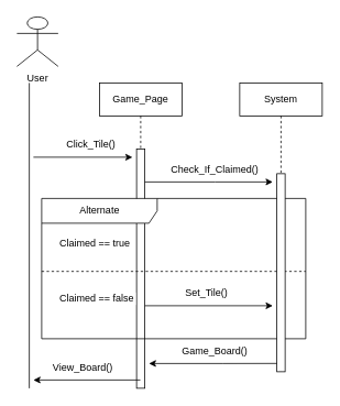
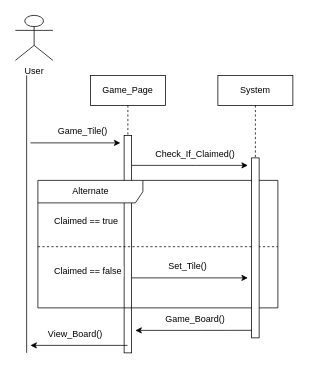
  <mxCell id="0" />
  <mxCell id="1" parent="0" />
  <mxCell id="2" value="User" style="shape=umlActor;verticalLabelPosition=bottom;verticalAlign=top;html=1;outlineConnect=0;" vertex="1" parent="1"><mxGeometry x="20" y="20" width="50" height="60" as="geometry" /></mxCell>
  <mxCell id="3" value="Game_Page" style="shape=umlLifeline;perimeter=lifelinePerimeter;whiteSpace=wrap;html=1;container=1;collapsible=0;recursiveResize=0;outlineConnect=0;" vertex="1" parent="1"><mxGeometry x="120" y="100" width="100" height="370" as="geometry" /></mxCell>
  <mxCell id="4" value="" style="html=1;points=[];perimeter=orthogonalPerimeter;" vertex="1" parent="3"><mxGeometry x="45" y="80" width="10" height="290" as="geometry" /></mxCell>
  <mxCell id="5" value="Alternate" style="shape=umlFrame;tabWidth=110;tabHeight=30;tabPosition=left;html=1;boundedLbl=1;labelInHeader=1;width=140;height=30;" vertex="1" parent="1"><mxGeometry x="50" y="240" width="320" height="170" as="geometry" /></mxCell>
  <mxCell id="6" value="Claimed == true" style="text" vertex="1" parent="5"><mxGeometry width="100" height="20" relative="1" as="geometry"><mxPoint x="20" y="40" as="offset" /></mxGeometry></mxCell>
  <mxCell id="7" value="Claimed == false" style="line;strokeWidth=1;dashed=1;labelPosition=center;verticalLabelPosition=bottom;align=left;verticalAlign=top;spacingLeft=20;spacingTop=15;" vertex="1" parent="5"><mxGeometry y="85" width="320" height="6.8" as="geometry" /></mxCell>
  <mxCell id="8" value="Set_Tile()" style="text;html=1;strokeColor=none;fillColor=none;align=center;verticalAlign=middle;whiteSpace=wrap;rounded=0;" vertex="1" parent="5"><mxGeometry x="170" y="100" width="60" height="30" as="geometry" /></mxCell>
  <mxCell id="9" value="System" style="shape=umlLifeline;perimeter=lifelinePerimeter;whiteSpace=wrap;html=1;container=1;collapsible=0;recursiveResize=0;outlineConnect=0;" vertex="1" parent="1"><mxGeometry x="290" y="100" width="100" height="350" as="geometry" /></mxCell>
  <mxCell id="10" value="" style="html=1;points=[];perimeter=orthogonalPerimeter;" vertex="1" parent="9"><mxGeometry x="45" y="110" width="10" height="240" as="geometry" /></mxCell>
  <mxCell id="11" value="" style="endArrow=none;html=1;rounded=0;" edge="1" parent="1"><mxGeometry width="50" height="50" relative="1" as="geometry"><mxPoint x="35" y="470" as="sourcePoint" /><mxPoint x="35" y="100" as="targetPoint" /></mxGeometry></mxCell>
  <mxCell id="12" value="" style="endArrow=classic;html=1;rounded=0;" edge="1" parent="1"><mxGeometry width="50" height="50" relative="1" as="geometry"><mxPoint x="40" y="190" as="sourcePoint" /><mxPoint x="160" y="190" as="targetPoint" /></mxGeometry></mxCell>
- <mxCell id="13" value="Click_Tile()" style="text;html=1;strokeColor=none;fillColor=none;align=center;verticalAlign=middle;whiteSpace=wrap;rounded=0;" vertex="1" parent="1"><mxGeometry x="80" y="160" width="60" height="30" as="geometry" /></mxCell>
+ <mxCell id="13" value="Game_Tile()" style="text;html=1;strokeColor=none;fillColor=none;align=center;verticalAlign=middle;whiteSpace=wrap;rounded=0;" vertex="1" parent="1"><mxGeometry x="80" y="160" width="60" height="30" as="geometry" /></mxCell>
  <mxCell id="14" value="" style="endArrow=classic;html=1;rounded=0;" edge="1" parent="1" source="4"><mxGeometry width="50" height="50" relative="1" as="geometry"><mxPoint x="180" y="220" as="sourcePoint" /><mxPoint x="330" y="220" as="targetPoint" /><Array as="points"><mxPoint x="260" y="220" /></Array></mxGeometry></mxCell>
  <mxCell id="15" value="Check_If_Claimed()" style="text;html=1;strokeColor=none;fillColor=none;align=center;verticalAlign=middle;whiteSpace=wrap;rounded=0;" vertex="1" parent="1"><mxGeometry x="230" y="190" width="60" height="30" as="geometry" /></mxCell>
  <mxCell id="16" value="" style="endArrow=classic;html=1;rounded=0;" edge="1" parent="1" source="4"><mxGeometry width="50" height="50" relative="1" as="geometry"><mxPoint x="200" y="390" as="sourcePoint" /><mxPoint x="330" y="370" as="targetPoint" /></mxGeometry></mxCell>
  <mxCell id="17" value="" style="endArrow=classic;html=1;rounded=0;exitX=0;exitY=0.958;exitDx=0;exitDy=0;exitPerimeter=0;" edge="1" parent="1" source="10"><mxGeometry width="50" height="50" relative="1" as="geometry"><mxPoint x="330" y="440" as="sourcePoint" /><mxPoint x="180" y="440" as="targetPoint" /><Array as="points"><mxPoint x="270" y="440" /></Array></mxGeometry></mxCell>
  <mxCell id="18" value="Game_Board()" style="text;html=1;strokeColor=none;fillColor=none;align=center;verticalAlign=middle;whiteSpace=wrap;rounded=0;" vertex="1" parent="1"><mxGeometry x="230" y="410" width="60" height="30" as="geometry" /></mxCell>
  <mxCell id="19" value="" style="endArrow=classic;html=1;rounded=0;" edge="1" parent="1" source="3"><mxGeometry width="50" height="50" relative="1" as="geometry"><mxPoint x="110" y="470" as="sourcePoint" /><mxPoint x="40" y="460" as="targetPoint" /></mxGeometry></mxCell>
  <mxCell id="20" value="View_Board()" style="text;html=1;strokeColor=none;fillColor=none;align=center;verticalAlign=middle;whiteSpace=wrap;rounded=0;" vertex="1" parent="1"><mxGeometry x="70" y="430" width="60" height="30" as="geometry" /></mxCell>
